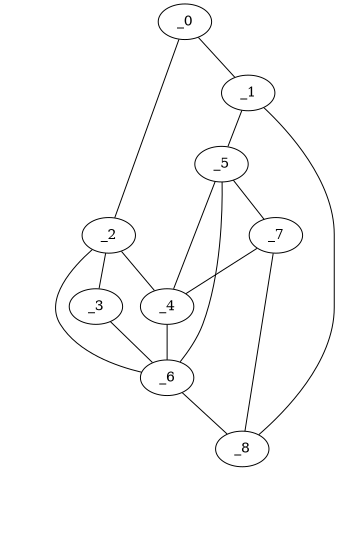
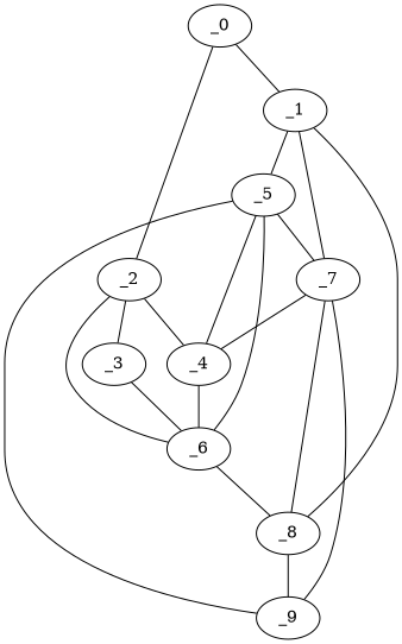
  graph {
    node [x=98]
    edge [valence=1]
    _0 [x=4 y=106]
    _1 [x=24 y=118]
    _2 [x=54 y=44]
    _5 [x=75 y=56]
    _7 [y=73]
    _8 [x=119 y=98]
    _3 [x=64 y=45]
    _4 [x=70 y=50]
    _6 [y=10]
+   _9 [x=126 y=31]
    _0 -- _1
    _0 -- _2
    _1 -- _5
+   _1 -- _7 [valence=2]
    _1 -- _8
    _2 -- _3
    _2 -- _4 [valence=2]
    _2 -- _6
    _5 -- _7 [valence=2]
    _5 -- _6 [valence=2]
+   _5 -- _9 [valence=2]
    _7 -- _8
    _7 -- _4 [valence=2]
+   _7 -- _9
+   _8 -- _9
    _3 -- _6 [valence=2]
    _4 -- _5 [valence=2]
    _4 -- _6 [valence=2]
    _6 -- _8
  }
